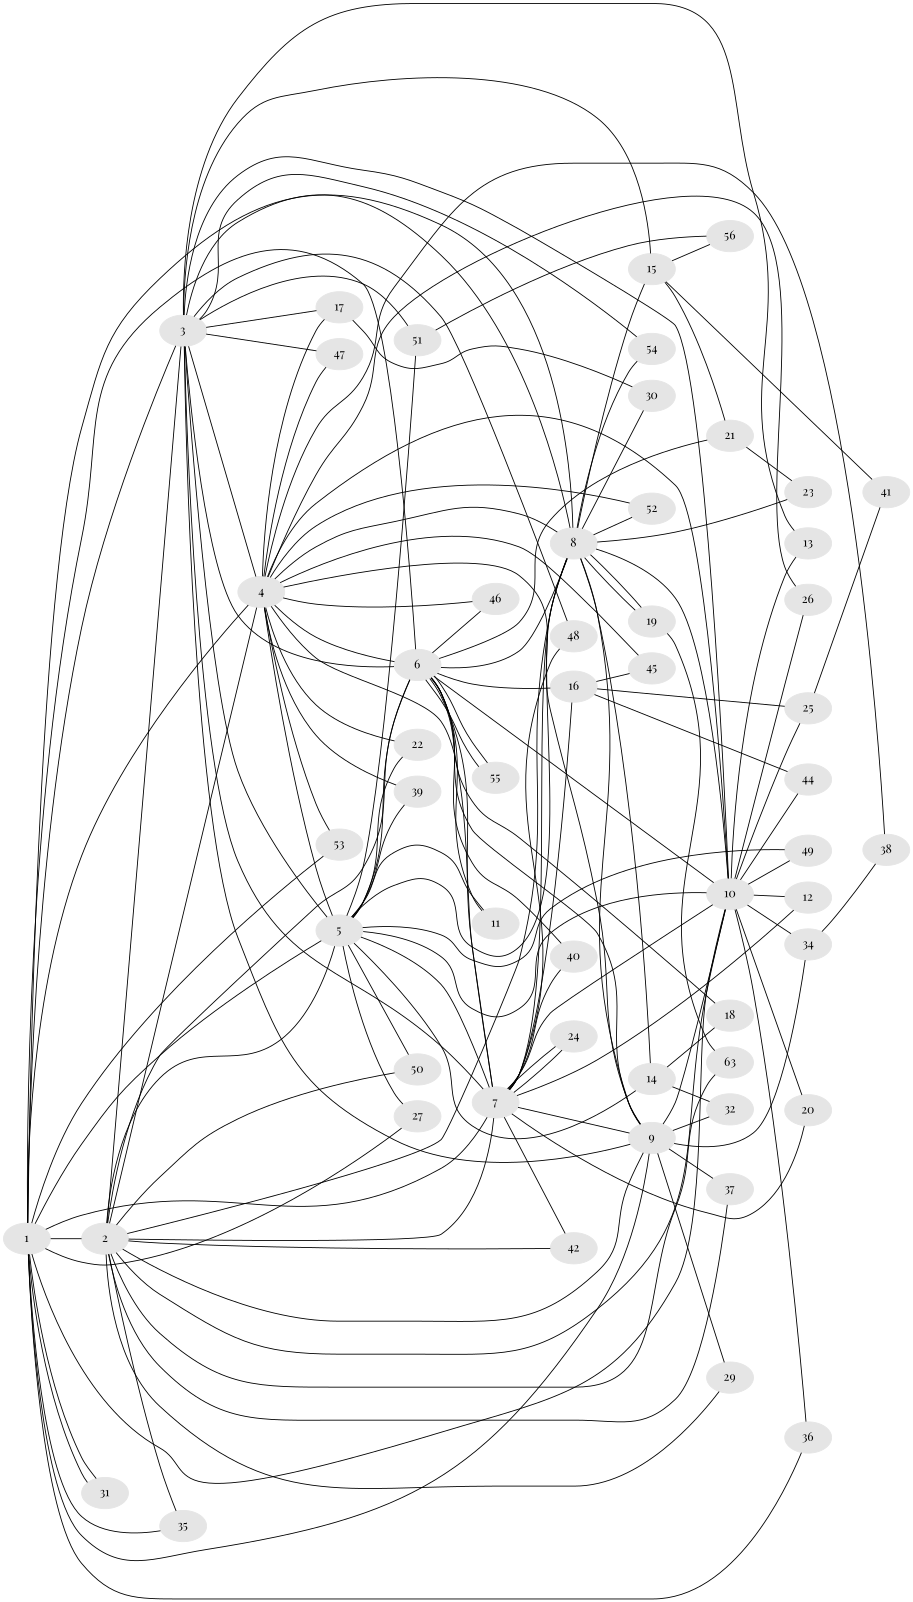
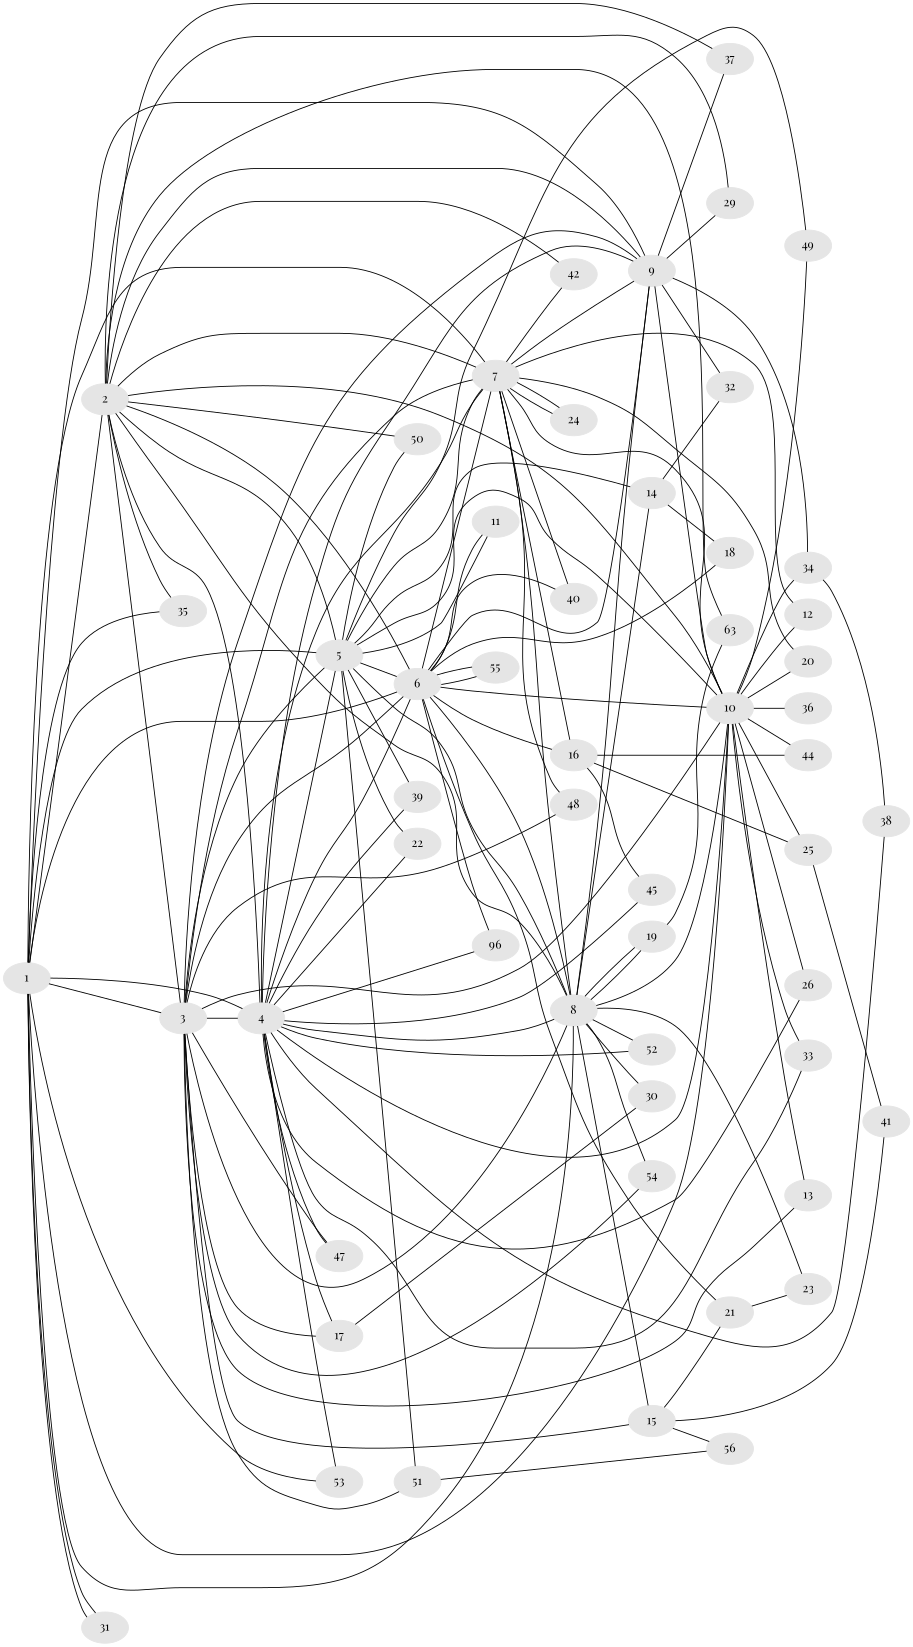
  graph {
    fontname="Playfair Display"
    rankdir=LR
    node [color=gray90 fontname="Playfair Display" style=filled]
    edge [fontname="Playfair Display"]
    1
    2
    3
    4
    5
    6
    7
    8
    9
    10
-   27
    31
    35
    36
    53
    29
    37
    42
    n19 [label=63]
    50
    13
    15
    17
    47
    48
    51
    54
    22
    26
+   33
    38
    39
    45
-   46
+   46 [label=96]
    52
    11
    14
    49
    16
    18
    21
    40
    55
    12
    20
    24
    19
    23
    30
    32
    34
    25
    44
    41
    56
    1 -- 2
    1 -- 3
    1 -- 4
    1 -- 5
    1 -- 6
    1 -- 7
    1 -- 8
    1 -- 9
    1 -- 10
-   1 -- 27
    1 -- 31
    1 -- 31
    1 -- 35
-   1 -- 36
    1 -- 53
    2 -- 3
    2 -- 4
    2 -- 5
    2 -- 6
    2 -- 7
    2 -- 8
    2 -- 9
    2 -- 10
    2 -- 35
    2 -- 29
    2 -- 37
    2 -- 42
    2 -- n19
    2 -- 50
    3 -- 4
    3 -- 5
    3 -- 6
    3 -- 7
    3 -- 8
    3 -- 9
    3 -- 10
    3 -- 13
    3 -- 15
    3 -- 17
    3 -- 47
    3 -- 48
    3 -- 51
    3 -- 54
    4 -- 5
    4 -- 6
    4 -- 7
    4 -- 8
    4 -- 9
    4 -- 10
    4 -- 53
    4 -- 17
    4 -- 47
    4 -- 22
    4 -- 26
+   4 -- 33
    4 -- 38
    4 -- 39
    4 -- 45
    4 -- 46
    4 -- 52
    5 -- 6
    5 -- 7
    5 -- 8
    5 -- 10
-   5 -- 27
    5 -- 50
    5 -- 51
    5 -- 22
    5 -- 39
    5 -- 11
    5 -- 14
    5 -- 49
    6 -- 7
    6 -- 8
    6 -- 9
    6 -- 10
    6 -- 46
    6 -- 11
    6 -- 16
    6 -- 18
    6 -- 21
    6 -- 40
    6 -- 55
    6 -- 55
    7 -- 8
    7 -- 9
    7 -- 10
    7 -- 42
    7 -- 48
    7 -- 16
    7 -- 40
    7 -- 12
    7 -- 20
    7 -- 24
    7 -- 24
    8 -- 9
    8 -- 10
    8 -- 15
    8 -- 54
    8 -- 52
    8 -- 14
    8 -- 19
    8 -- 19
    8 -- 23
    8 -- 30
    9 -- 10
    9 -- 29
    9 -- 37
    9 -- 32
    9 -- 34
    10 -- 36
    10 -- 13
    10 -- 26
+   10 -- 33
    10 -- 49
    10 -- 12
    10 -- 20
    10 -- 34
    10 -- 25
    10 -- 44
    15 -- 21
    15 -- 41
    15 -- 56
    17 -- 30
    51 -- 56
    14 -- 18
    14 -- 32
    16 -- 45
    16 -- 25
    16 -- 44
    21 -- 23
    19 -- n19
    34 -- 38
    25 -- 41
  }
